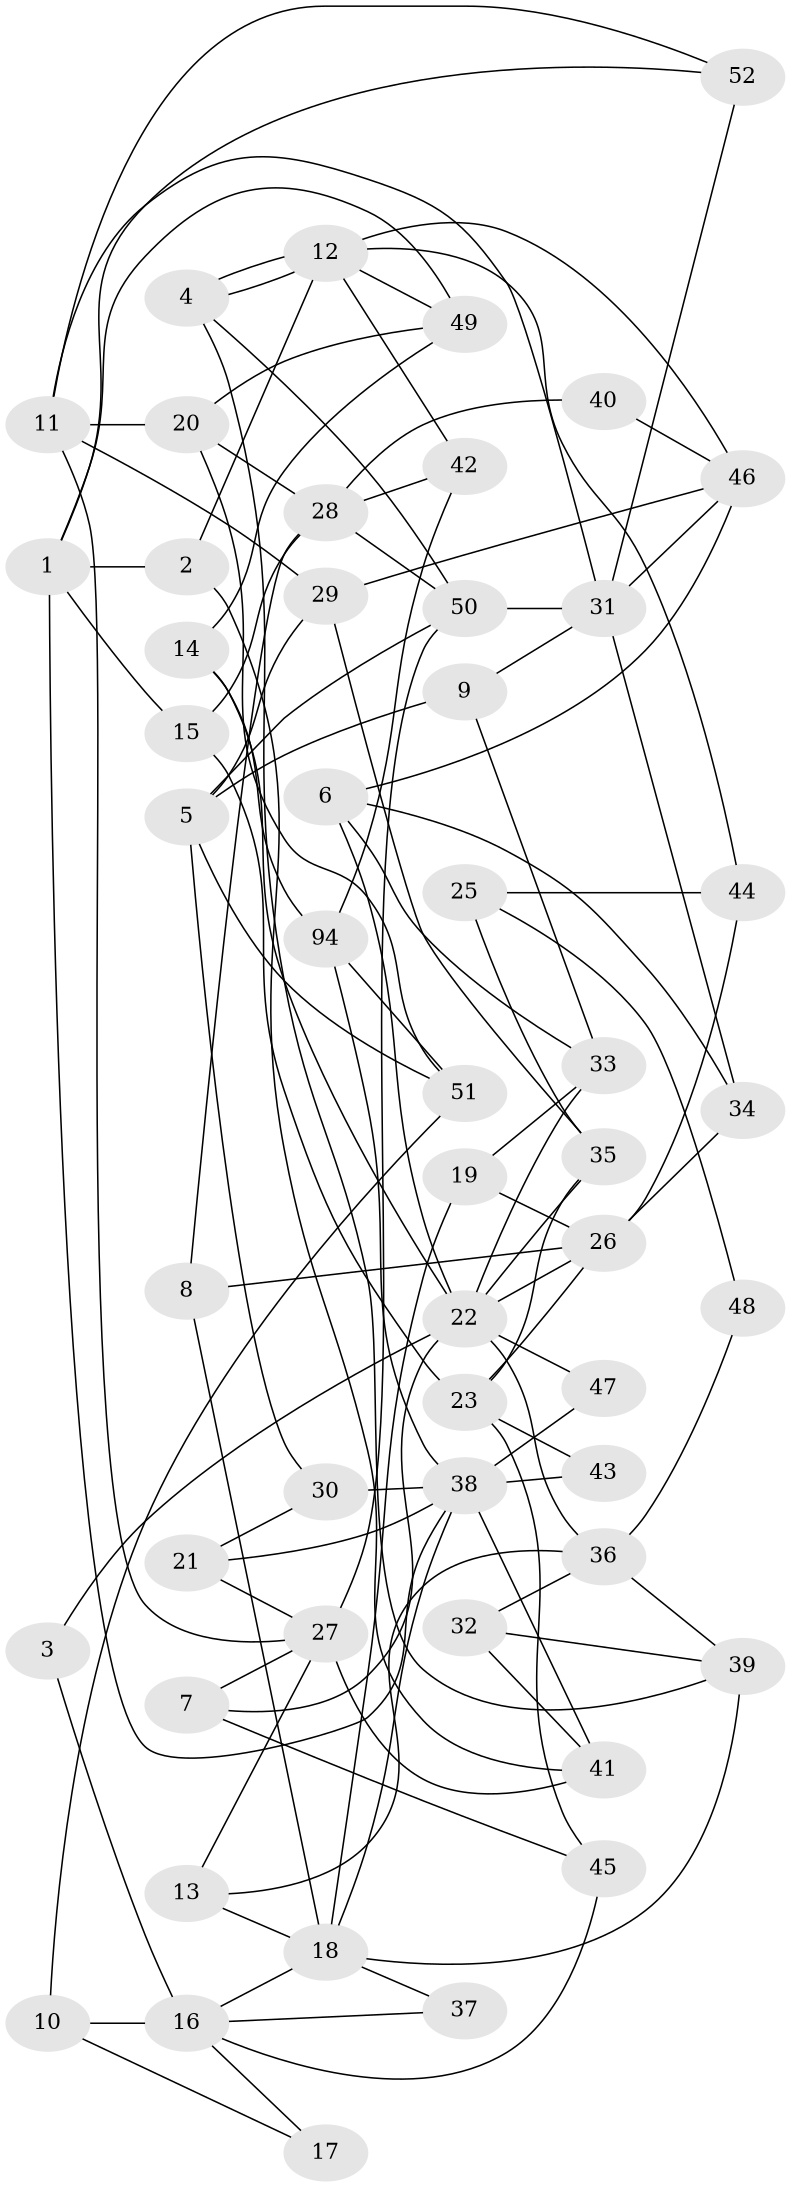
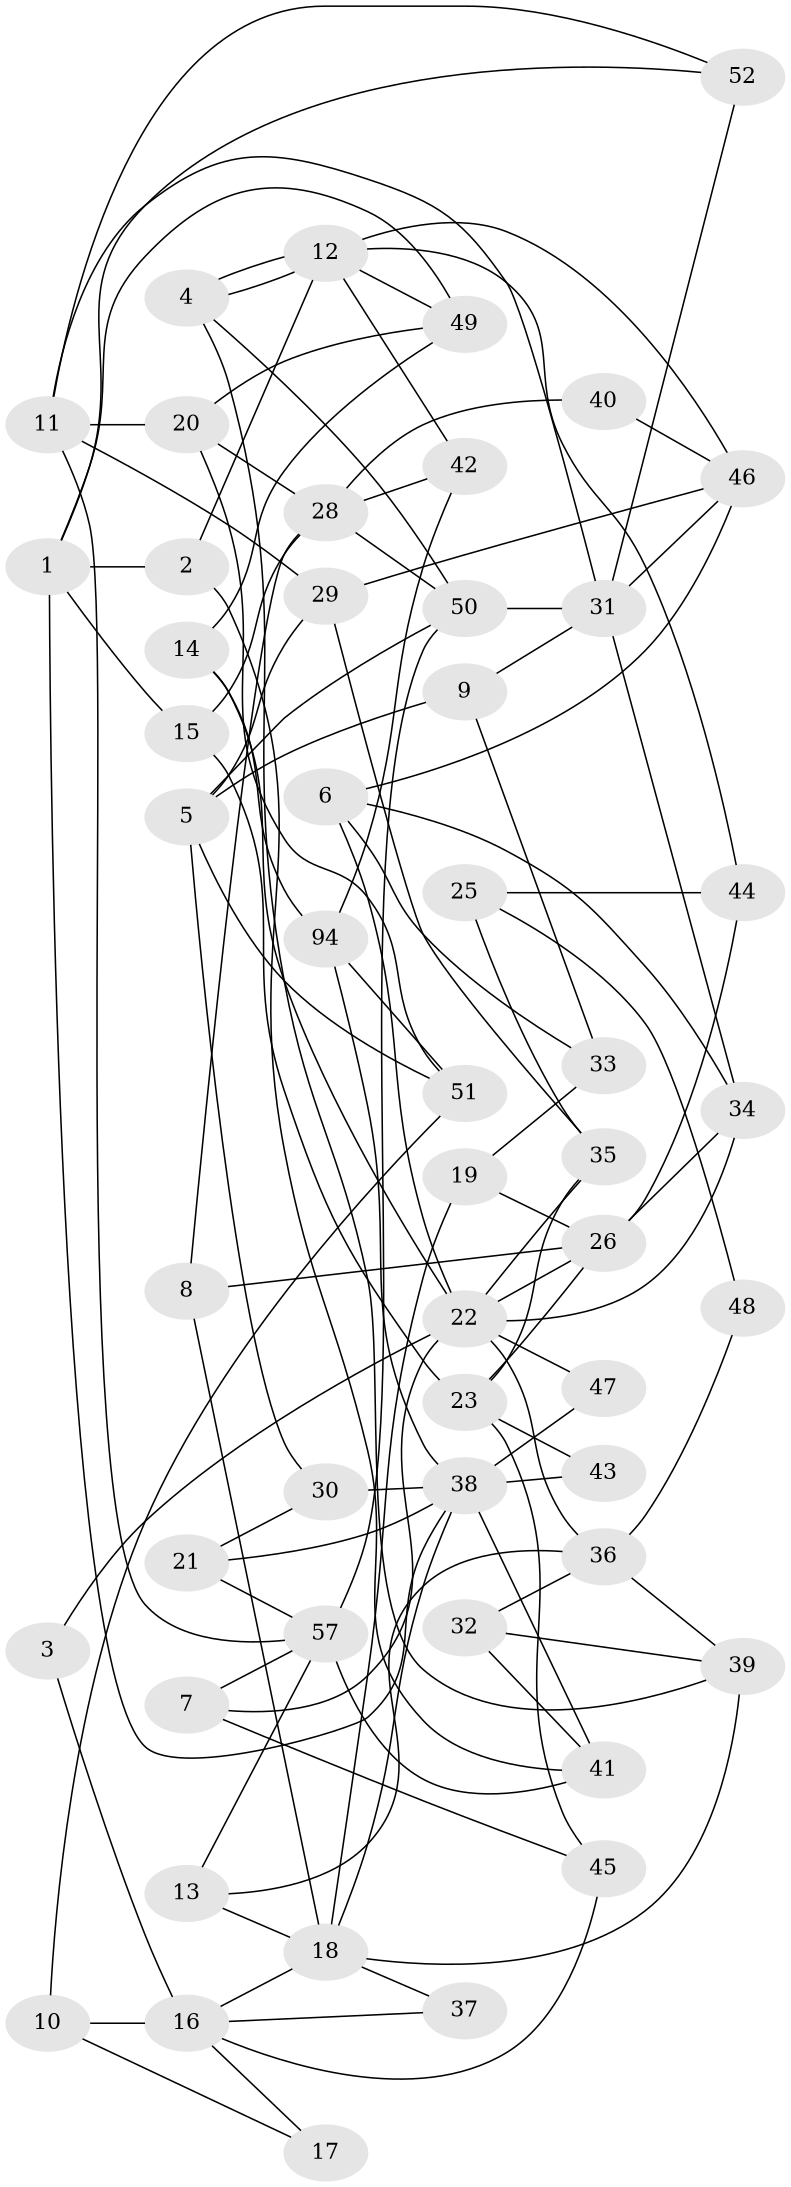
  graph {
    rankdir=LR
    node [color=gray90 style=filled]
    1
    2
    15
    38
    49
    52
    12
    41
    28
    23
    47
    43
    46
    42
    44
    3
    16
    22
    45
    18
    17
    37
    34
    26
    36
    35
    4
    39
    50
    31
    5
    9
    29
    30
    51
    33
    6
    7
-   27
+   27 [label=57]
    8
    19
    40
    10
    11
    20
    13
    48
    14
    n49 [label=94]
    21
    25
    32
    1 -- 2
    1 -- 15
    1 -- 38
    1 -- 49
    1 -- 52
    2 -- 12
    2 -- 41
    15 -- 28
    15 -- 23
    38 -- 41
    38 -- 47
    38 -- 43
    12 -- 49
    12 -- 46
    12 -- 42
    12 -- 44
    28 -- 42
    28 -- 50
    28 -- 40
    23 -- 43
    23 -- 45
    23 -- 26
    23 -- 35
    3 -- 16
    3 -- 22
    16 -- 45
    16 -- 18
    16 -- 17
    16 -- 37
    22 -- 47
-   22 -- 33
+   22 -- 34
    22 -- 26
    22 -- 36
    22 -- 35
    18 -- 38
    18 -- 37
    18 -- 39
    18 -- 19
    26 -- 44
    26 -- 34
    36 -- 39
    36 -- 48
    4 -- 12
    4 -- 12
    4 -- 39
    4 -- 50
    50 -- 31
    31 -- 52
    31 -- 46
    31 -- 34
    5 -- 50
    5 -- 9
    5 -- 29
    5 -- 30
    5 -- 51
    9 -- 31
    9 -- 33
    29 -- 46
    29 -- 35
    30 -- 38
    6 -- 46
    6 -- 22
    6 -- 34
    6 -- 33
    7 -- 22
    7 -- 45
    7 -- 27
    27 -- 41
    27 -- 50
    8 -- 28
    8 -- 18
    8 -- 26
    19 -- 26
    19 -- 33
    40 -- 46
    10 -- 16
    10 -- 17
    10 -- 51
    11 -- 52
    11 -- 31
    11 -- 29
    11 -- 27
    11 -- 20
    20 -- 49
    20 -- 28
    20 -- 51
    13 -- 18
    13 -- 36
    13 -- 27
    14 -- 49
    14 -- 22
    14 -- n49
    n49 -- 38
    n49 -- 42
    n49 -- 51
    21 -- 38
    21 -- 30
    21 -- 27
    25 -- 44
    25 -- 35
    25 -- 48
    32 -- 41
    32 -- 36
    32 -- 39
  }
